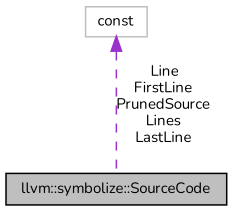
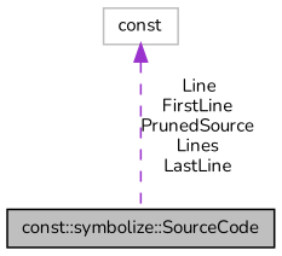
  digraph {
    fontname=Nunito
    node [fontname=Nunito fontsize=10 shape=record]
-   n1 [color=black fillcolor=grey75 fontcolor=black height=0.2 label="llvm::symbolize::SourceCode" style=filled width=0.4]
+   n1 [color=black fillcolor=grey75 fontcolor=black height=0.2 label="const::symbolize::SourceCode" style=filled width=0.4]
    n2 [color=grey75 height=0.2 label=const width=0.4]
    n2 -> n1 [color=darkorchid3 dir=back fontname=Nunito fontsize=10 label=" Line\nFirstLine\nPrunedSource\nLines\nLastLine" labelfontname=Helvetica labelfontsize=10 style=dashed]
  }
